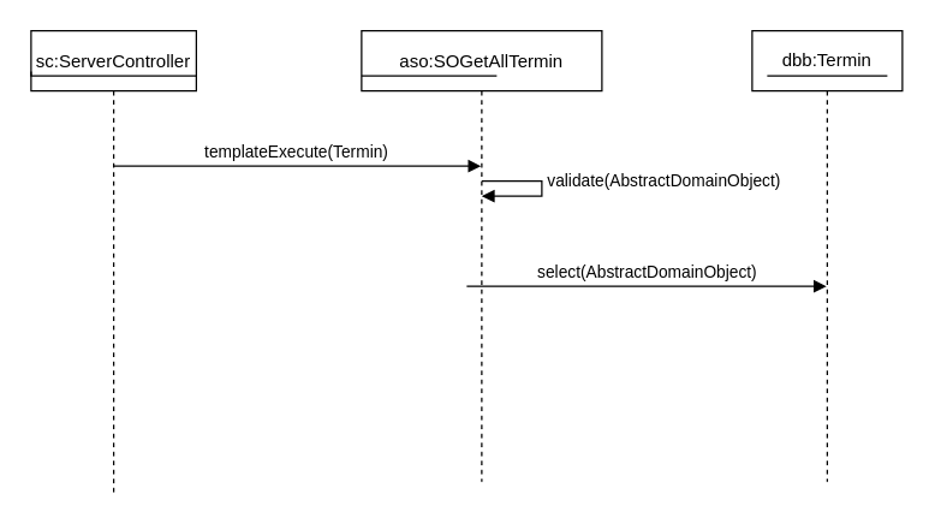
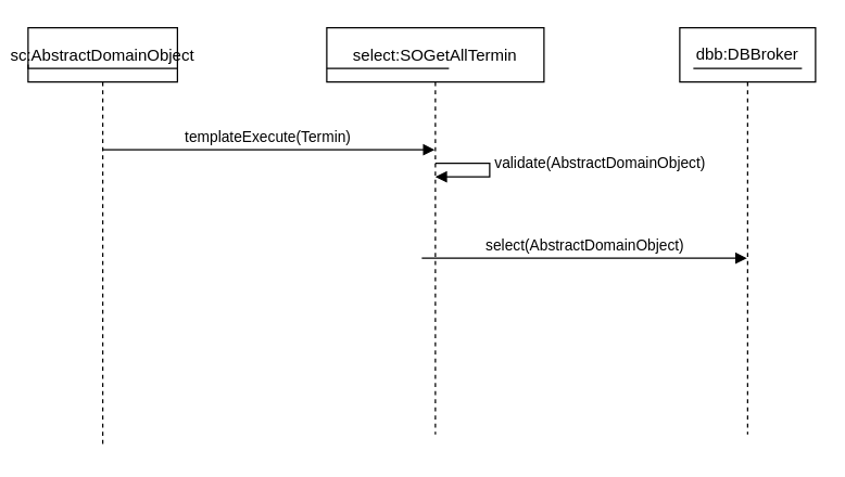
  <mxCell id="0" />
  <mxCell id="1" parent="0" />
- <mxCell id="2" value="sc:ServerController" style="shape=umlLifeline;perimeter=lifelinePerimeter;container=1;collapsible=0;recursiveResize=0;rounded=0;shadow=0;strokeWidth=1;" parent="1" vertex="1"><mxGeometry x="20" y="20" width="110" height="310" as="geometry" /></mxCell>
- <mxCell id="3" value="aso:SOGetAllTermin" style="shape=umlLifeline;perimeter=lifelinePerimeter;container=1;collapsible=0;recursiveResize=0;rounded=0;shadow=0;strokeWidth=1;" parent="1" vertex="1"><mxGeometry x="240" y="20" width="160" height="300" as="geometry" /></mxCell>
+ <mxCell id="2" value="sc:AbstractDomainObject" style="shape=umlLifeline;perimeter=lifelinePerimeter;container=1;collapsible=0;recursiveResize=0;rounded=0;shadow=0;strokeWidth=1;" parent="1" vertex="1"><mxGeometry x="20" y="20" width="110" height="310" as="geometry" /></mxCell>
+ <mxCell id="3" value="select:SOGetAllTermin" style="shape=umlLifeline;perimeter=lifelinePerimeter;container=1;collapsible=0;recursiveResize=0;rounded=0;shadow=0;strokeWidth=1;" parent="1" vertex="1"><mxGeometry x="240" y="20" width="160" height="300" as="geometry" /></mxCell>
  <mxCell id="4" value="validate(AbstractDomainObject)" style="edgeStyle=orthogonalEdgeStyle;html=1;align=left;spacingLeft=2;endArrow=block;rounded=0;" parent="3" edge="1"><mxGeometry x="-0.111" relative="1" as="geometry"><mxPoint x="80" y="100" as="sourcePoint" /><Array as="points"><mxPoint x="120" y="100" /><mxPoint x="120" y="110" /></Array><mxPoint x="80" y="110" as="targetPoint" /><mxPoint as="offset" /></mxGeometry></mxCell>
  <mxCell id="5" value="" style="endArrow=none;html=1;rounded=0;exitX=0;exitY=0.1;exitDx=0;exitDy=0;exitPerimeter=0;" parent="3" source="3" edge="1"><mxGeometry width="50" height="50" relative="1" as="geometry"><mxPoint x="20" y="30" as="sourcePoint" /><mxPoint x="90" y="30" as="targetPoint" /></mxGeometry></mxCell>
  <mxCell id="6" value="templateExecute(Termin)" style="verticalAlign=bottom;endArrow=block;shadow=0;strokeWidth=1;" parent="1" target="3" edge="1"><mxGeometry relative="1" as="geometry"><mxPoint x="75" y="110" as="sourcePoint" /><mxPoint x="305" y="110" as="targetPoint" /></mxGeometry></mxCell>
- <mxCell id="7" value="dbb:Termin" style="shape=umlLifeline;perimeter=lifelinePerimeter;whiteSpace=wrap;html=1;container=1;collapsible=0;recursiveResize=0;outlineConnect=0;" parent="1" vertex="1"><mxGeometry x="500" y="20" width="100" height="300" as="geometry" /></mxCell>
+ <mxCell id="7" value="dbb:DBBroker" style="shape=umlLifeline;perimeter=lifelinePerimeter;whiteSpace=wrap;html=1;container=1;collapsible=0;recursiveResize=0;outlineConnect=0;" parent="1" vertex="1"><mxGeometry x="500" y="20" width="100" height="300" as="geometry" /></mxCell>
  <mxCell id="8" value="" style="endArrow=none;html=1;rounded=0;" parent="1" edge="1"><mxGeometry width="50" height="50" relative="1" as="geometry"><mxPoint x="20" y="47" as="sourcePoint" /><mxPoint x="130" y="50" as="targetPoint" /><Array as="points"><mxPoint x="20" y="50" /><mxPoint x="30" y="50" /></Array></mxGeometry></mxCell>
  <mxCell id="9" value="" style="endArrow=none;html=1;rounded=0;" parent="1" edge="1"><mxGeometry width="50" height="50" relative="1" as="geometry"><mxPoint x="550" y="50" as="sourcePoint" /><mxPoint x="550" y="50" as="targetPoint" /><Array as="points"><mxPoint x="510" y="50" /><mxPoint x="590" y="50" /></Array></mxGeometry></mxCell>
  <mxCell id="10" value="select(AbstractDomainObject)" style="html=1;verticalAlign=bottom;endArrow=block;rounded=0;" parent="1" target="7" edge="1"><mxGeometry x="0.002" width="80" relative="1" as="geometry"><mxPoint x="310" y="190" as="sourcePoint" /><mxPoint x="340" y="250" as="targetPoint" /><Array as="points"><mxPoint x="430" y="190" /></Array><mxPoint as="offset" /></mxGeometry></mxCell>
